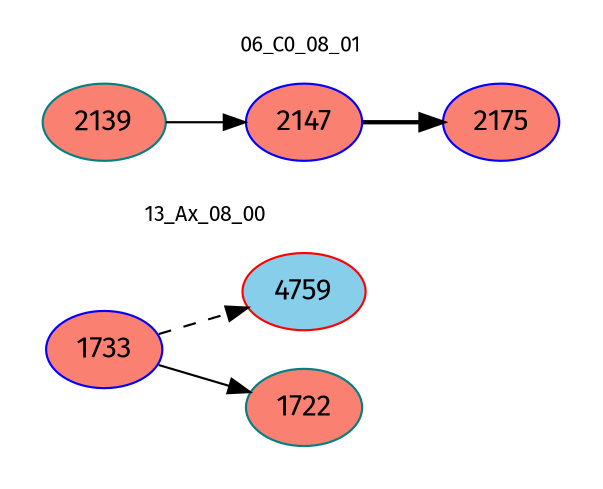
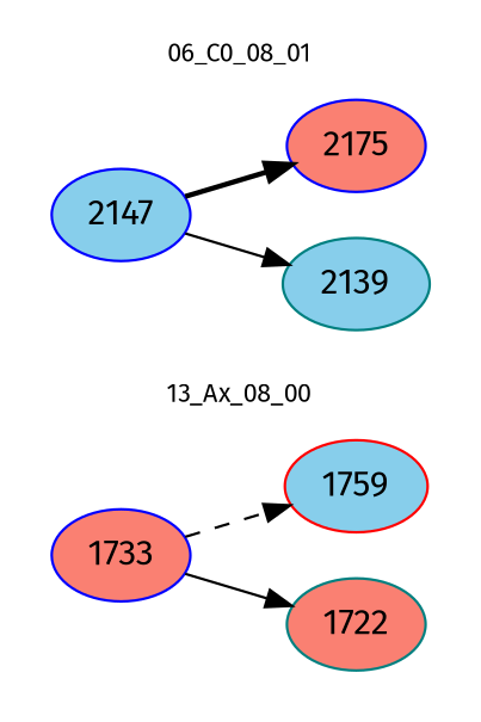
  digraph {
    fontname="Fira Sans"
    rankdir=LR
    node [color=blue fillcolor=salmon fontname="Fira Sans" style=filled]
    edge [color=black fontname="Fira Sans" style=solid]
    n1 [label=1733]
    n2 [color=teal label=1722]
-   n3 [color=red fillcolor=skyblue label=4759]
-   n4 [label=2147]
-   n5 [color=teal label=2139]
+   n3 [color=red fillcolor=skyblue label=1759]
+   n4 [fillcolor=skyblue label=2147]
+   n5 [color=teal fillcolor=skyblue label=2139]
    n6 [label=2175]
    subgraph cluster_1 {
      color=white
      fontsize=10
      label="13_Ax_08_00"
      n1
      n2
      n3
    }
    subgraph cluster_2 {
      color=white
      fontsize=10
      label="06_C0_08_01"
      n4
      n5
      n6
    }
    n1 -> n2
    n1 -> n3 [style=dashed]
-   n5 -> n4
+   n4 -> n5
    n4 -> n6 [style=bold]
  }
